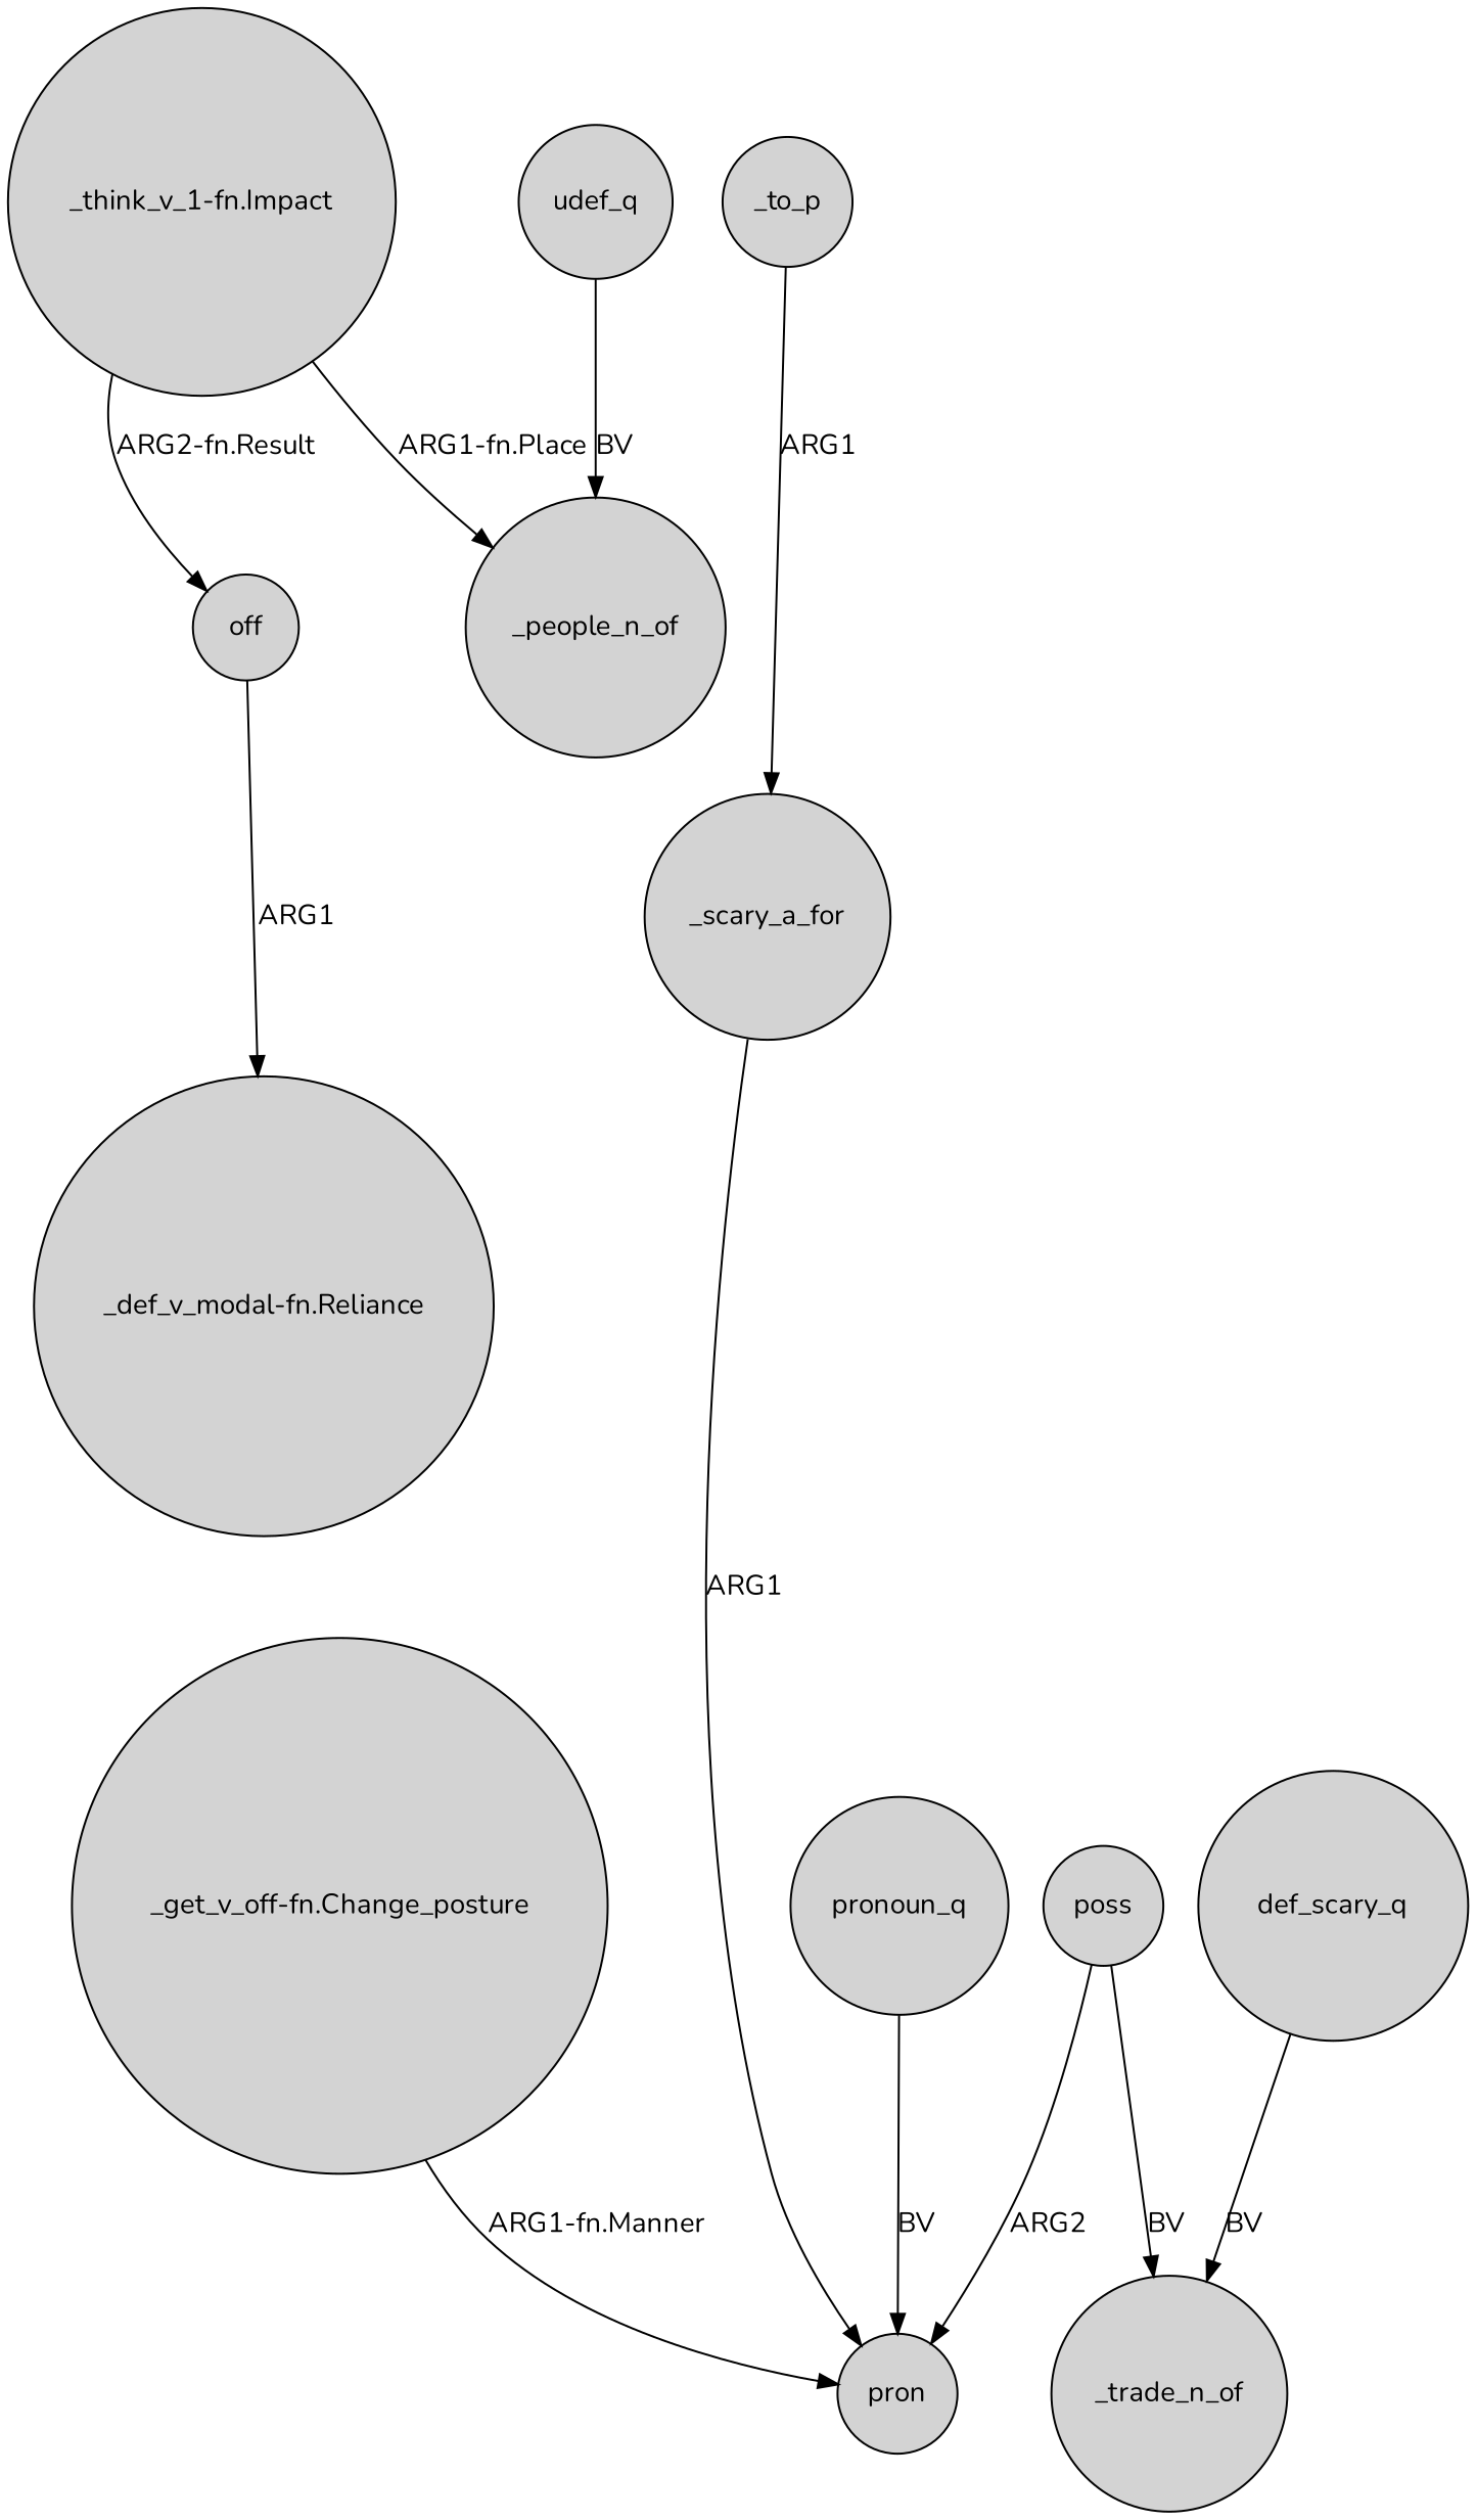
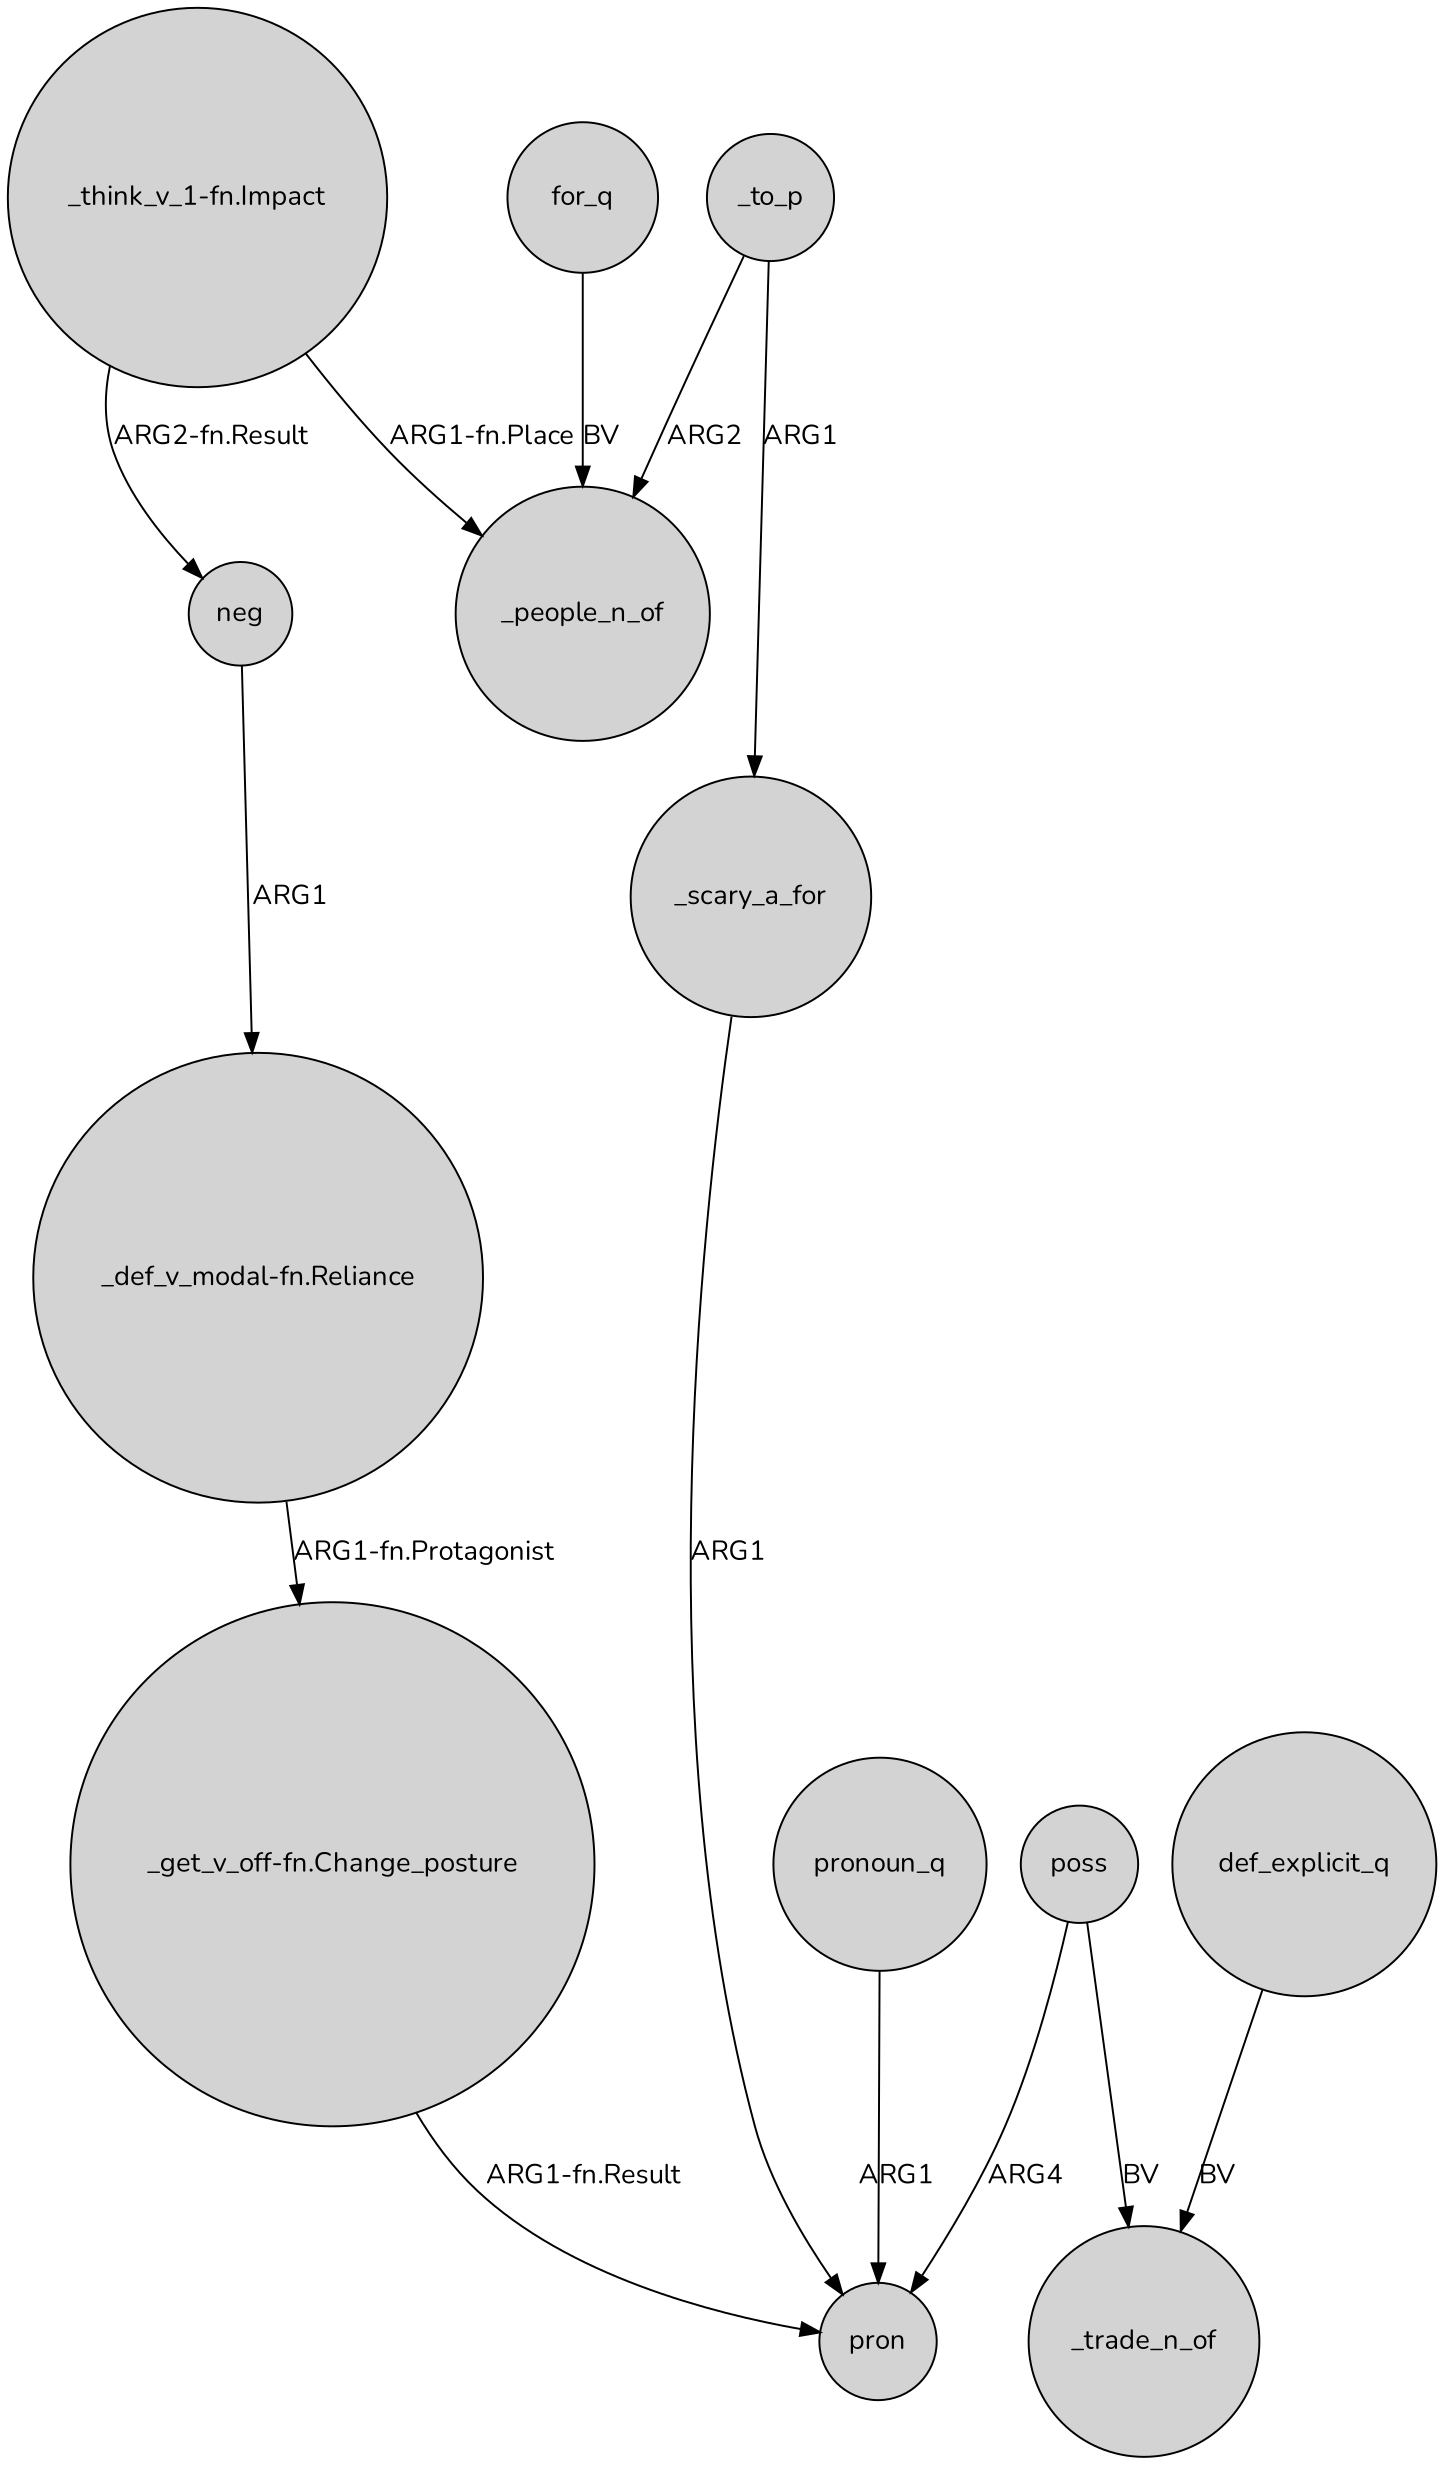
  digraph {
    fontname=Nunito
    node [fontname=Nunito shape=circle style=filled]
    edge [fontname=Nunito]
-   udef_q
+   udef_q [label=for_q]
    _people_n_of
    "_get_v_off-fn.Change_posture"
    pron
    n5 [label="_def_v_modal-fn.Reliance"]
-   neg [label=off]
+   neg
    "_think_v_1-fn.Impact"
    poss
    _trade_n_of
    _to_p
    _scary_a_for
    pronoun_q
-   def_explicit_q [label=def_scary_q]
+   def_explicit_q
    udef_q -> _people_n_of [label=BV]
-   "_get_v_off-fn.Change_posture" -> pron [label="ARG1-fn.Manner"]
+   "_get_v_off-fn.Change_posture" -> pron [label="ARG1-fn.Result"]
+   n5 -> "_get_v_off-fn.Change_posture" [label="ARG1-fn.Protagonist"]
    neg -> n5 [label=ARG1]
    "_think_v_1-fn.Impact" -> _people_n_of [label="ARG1-fn.Place"]
    "_think_v_1-fn.Impact" -> neg [label="ARG2-fn.Result"]
-   poss -> pron [label=ARG2]
+   poss -> pron [label=ARG4]
    poss -> _trade_n_of [label=BV]
+   _to_p -> _people_n_of [label=ARG2]
    _to_p -> _scary_a_for [label=ARG1]
    _scary_a_for -> pron [label=ARG1]
-   pronoun_q -> pron [label=BV]
+   pronoun_q -> pron [label=ARG1]
    def_explicit_q -> _trade_n_of [label=BV]
  }
